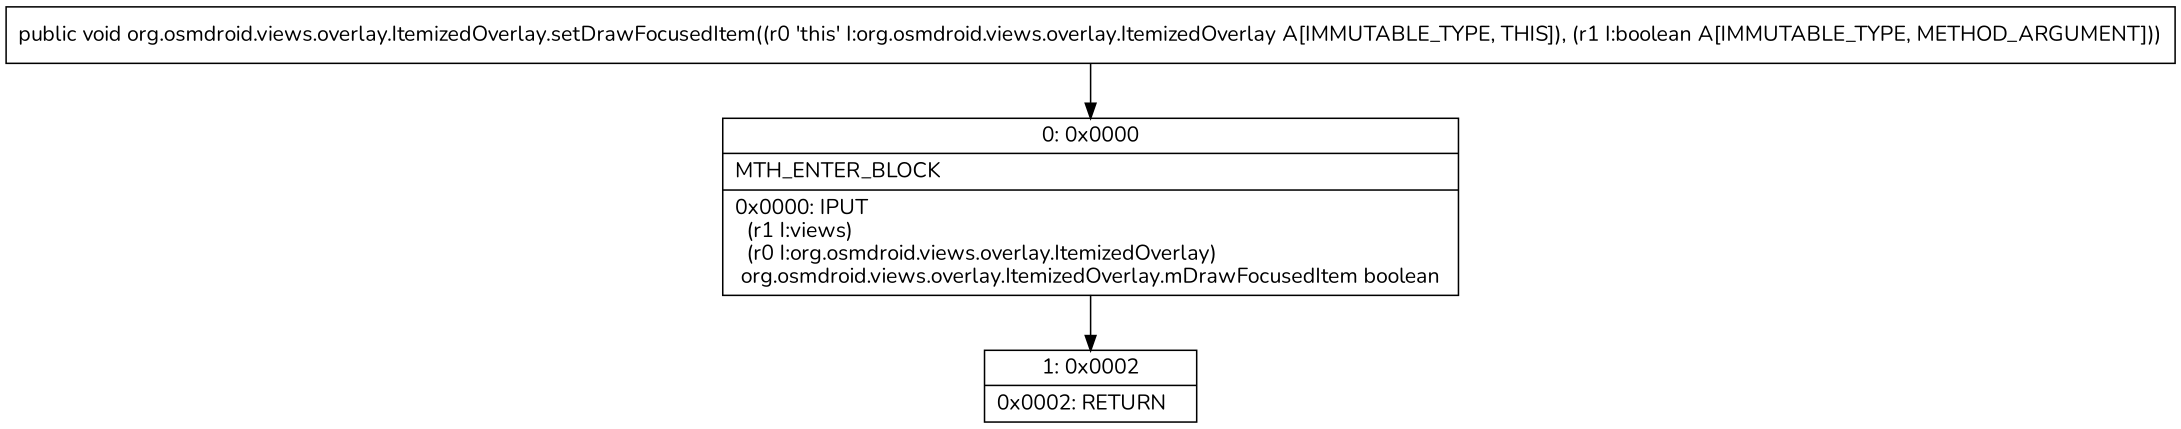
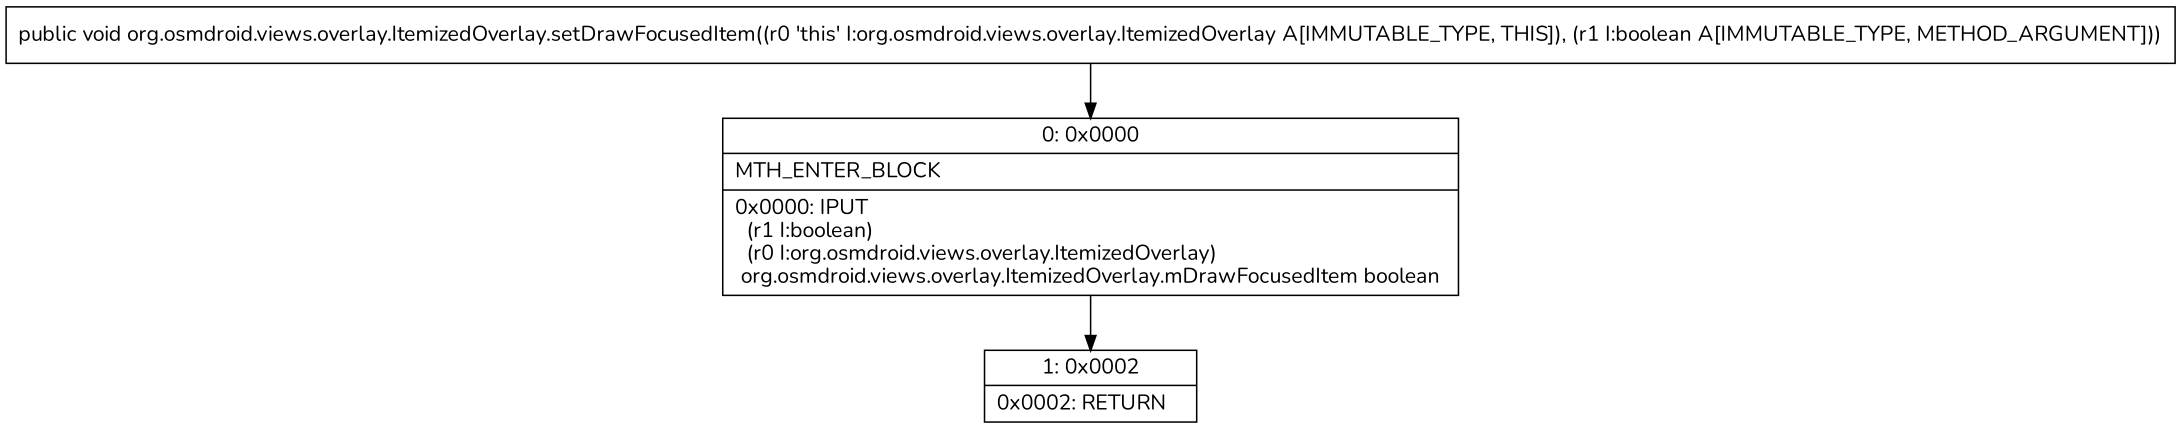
  digraph {
    fontname=Nunito
    node [shape=record fontname=Nunito]
    edge [fontname=Nunito]
-   n1 [label="{0\:\ 0x0000|MTH_ENTER_BLOCK\l|0x0000: IPUT  \l  (r1 I:views)\l  (r0 I:org.osmdroid.views.overlay.ItemizedOverlay)\l org.osmdroid.views.overlay.ItemizedOverlay.mDrawFocusedItem boolean \l}"]
+   n1 [label="{0\:\ 0x0000|MTH_ENTER_BLOCK\l|0x0000: IPUT  \l  (r1 I:boolean)\l  (r0 I:org.osmdroid.views.overlay.ItemizedOverlay)\l org.osmdroid.views.overlay.ItemizedOverlay.mDrawFocusedItem boolean \l}"]
    n2 [label="{1\:\ 0x0002|0x0002: RETURN   \l}"]
    n3 [label="{public void org.osmdroid.views.overlay.ItemizedOverlay.setDrawFocusedItem((r0 'this' I:org.osmdroid.views.overlay.ItemizedOverlay A[IMMUTABLE_TYPE, THIS]), (r1 I:boolean A[IMMUTABLE_TYPE, METHOD_ARGUMENT])) }"]
    n1 -> n2
    n3 -> n1
  }
